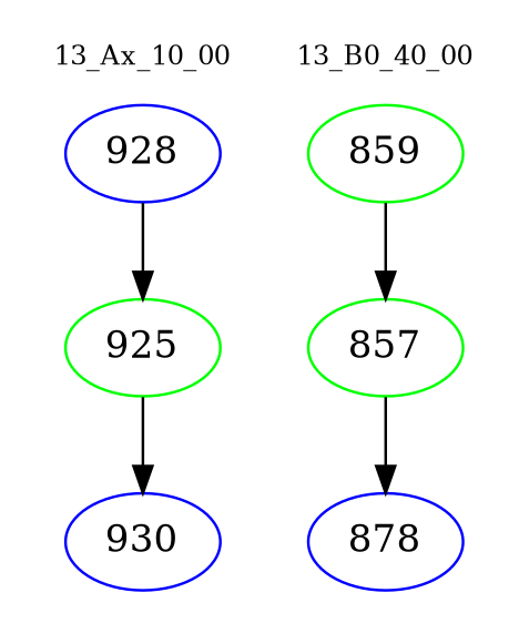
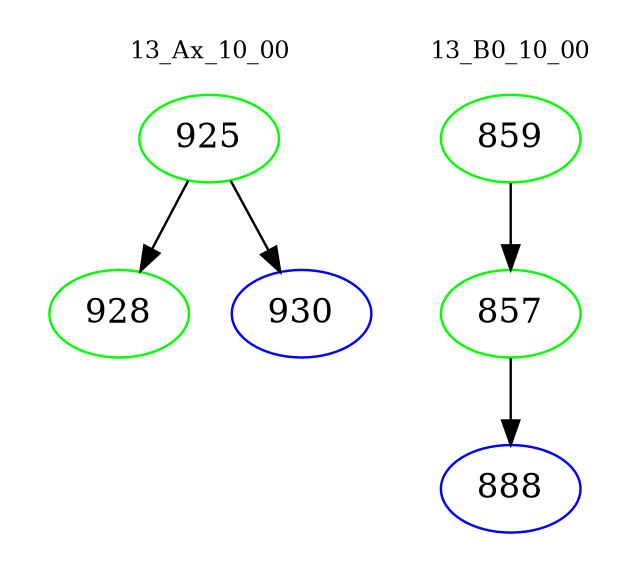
  digraph {
    node [color=green]
    edge [color=black]
    n1 [label=925]
-   n2 [color=blue label=928]
+   n2 [label=928]
    n3 [color=blue label=930]
    n4 [label=857]
    n5 [label=859]
-   n6 [color=blue label=878]
+   n6 [color=blue label=888]
    subgraph cluster_1 {
      color=white
      fontsize=10
      label="13_Ax_10_00"
      n1
      n2
      n3
    }
    subgraph cluster_2 {
      color=white
      fontsize=10
-     label="13_B0_40_00"
+     label="13_B0_10_00"
      n4
      n5
      n6
    }
-   n2 -> n1
+   n1 -> n2
    n1 -> n3
    n4 -> n6
    n5 -> n4
  }
